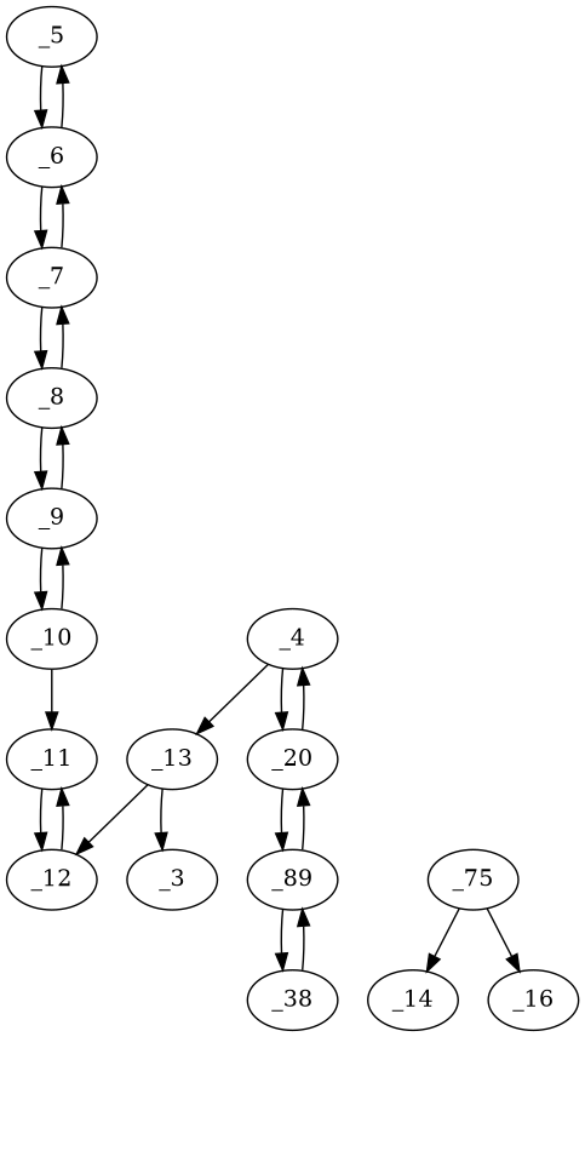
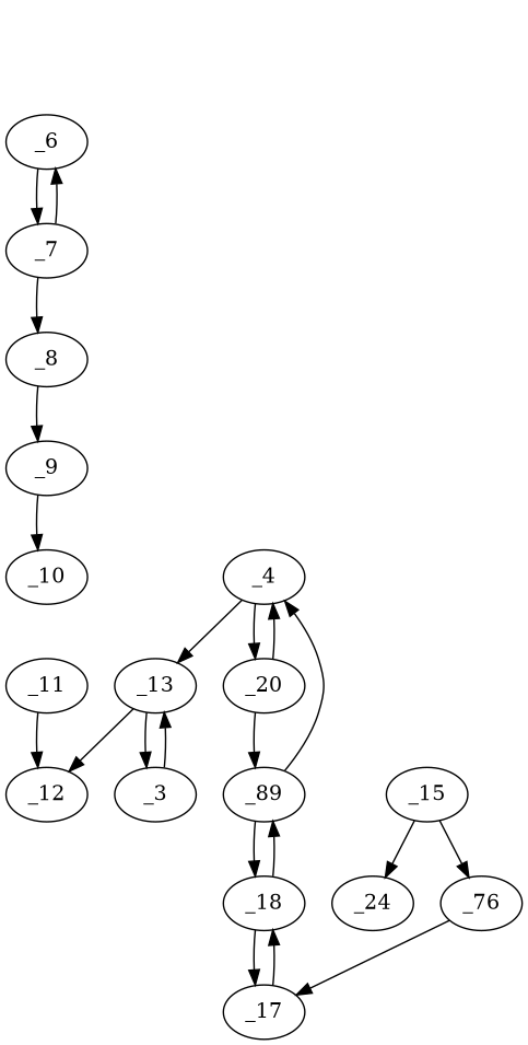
  digraph {
    fontname="DejaVu Serif"
    node [fontname="DejaVu Serif" x=56.000000]
    edge [fontname="DejaVu Serif" orient=0.768221]
-   _5 [x=156.000000 y=82.000000]
    _6 [x=139.000000 y=85.000000]
    _7 [x=123.000000 y=89.000000]
-   _14 [x=161.000000 y=108.000000]
-   _15 [x=171.000000 y=96.000000 label=_75]
-   _16 [x=184.000000 y=105.000000]
+   _14 [x=161.000000 y=108.000000 label=_24]
+   _15 [x=171.000000 y=96.000000]
+   _16 [x=184.000000 y=105.000000 label=_76]
    _3 [y=161.000000]
    _13 [y=143.000000]
    _12 [x=60.000000 y=127.000000]
    _11 [x=68.000000 y=115.000000]
    _4 [x=219.000000 y=174.000000]
    _20 [x=214.000000 y=163.000000]
    n13 [label=_89 x=207.000000 y=148.000000]
-   _18 [x=199.000000 y=134.000000 label=_38]
+   _18 [x=199.000000 y=134.000000]
    _8 [x=108.000000 y=94.000000]
    _9 [x=93.000000 y=100.000000]
    _10 [x=79.000000 y=106.000000]
-   _5 -> _6 [angle=2.966920 orient=0.173785]
-   _6 -> _5 [angle=-0.174672 orient=-0.173785]
+   _17 [x=194.000000 y=117.000000]
    _6 -> _7 [angle=2.896614 orient=0.242536]
    _7 -> _6 [angle=-0.244979 orient=-0.242536]
    _7 -> _8 [angle=2.819842 orient=0.316228]
    _15 -> _14 [angle=2.265535]
    _15 -> _16 [angle=0.605545 orient=0.569210]
+   _16 -> _17 [angle=0.876058]
+   _3 -> _13 [angle=-1.570796 orient=-1.000000]
    _13 -> _3 [angle=1.570796 orient=1.000000]
    _13 -> _12 [angle=-1.325818 orient=-0.970143]
-   _12 -> _11 [angle=-0.982794 orient=-0.832050]
    _11 -> _12 [angle=2.158799 orient=0.832050]
    _4 -> _13 [angle=1.815775 orient=0.970143]
    _4 -> _20 [angle=-1.997424 orient=-0.910366]
    _20 -> _4 [angle=1.144169 orient=0.910366]
    _20 -> n13 [angle=-2.007423 orient=-0.906183]
-   n13 -> _20 [angle=1.134169 orient=0.906183]
+   n13 -> _4 [angle=1.134169 orient=0.906183]
    n13 -> _18 [angle=-2.089942 orient=-0.868243]
    _18 -> n13 [angle=1.051650 orient=0.868243]
-   _8 -> _7 [angle=-0.321751 orient=-0.316228]
+   _18 -> _17 [angle=-1.856848 orient=-0.959366]
    _8 -> _9 [angle=2.761086 orient=0.371391]
-   _9 -> _8 [angle=-0.380506 orient=-0.371391]
    _9 -> _10 [angle=2.736701 orient=0.393919]
-   _10 -> _11 [angle=2.455863 orient=0.633238]
-   _10 -> _9 [angle=-0.404892 orient=-0.393919]
+   _17 -> _18 [angle=1.284745 orient=0.959366]
  }
